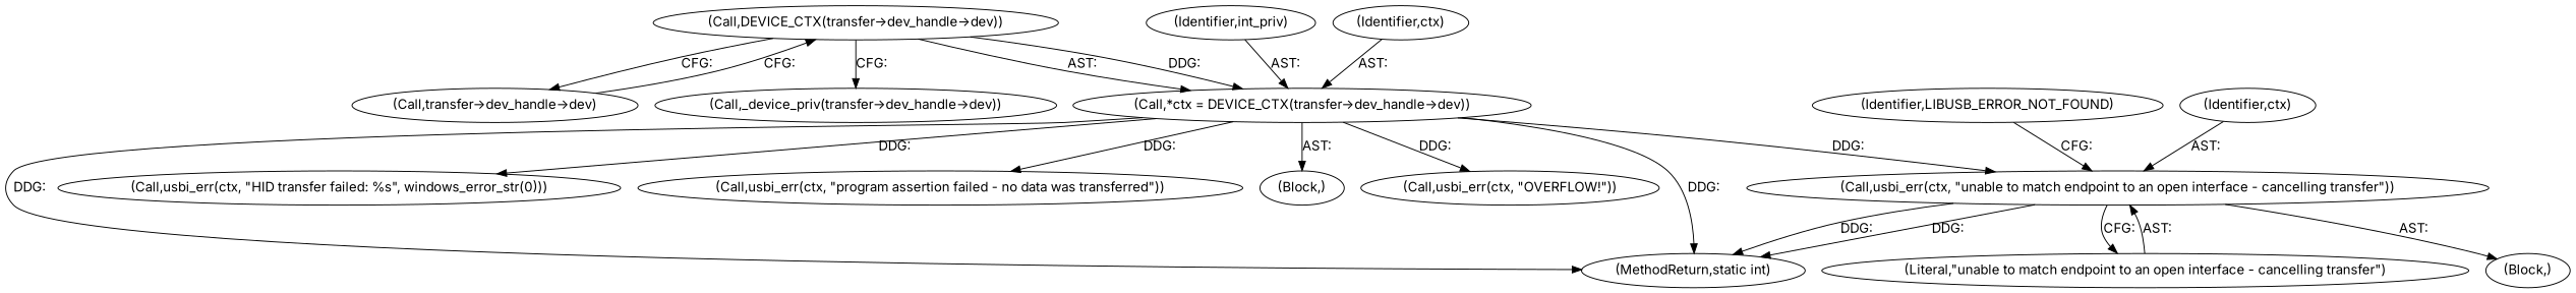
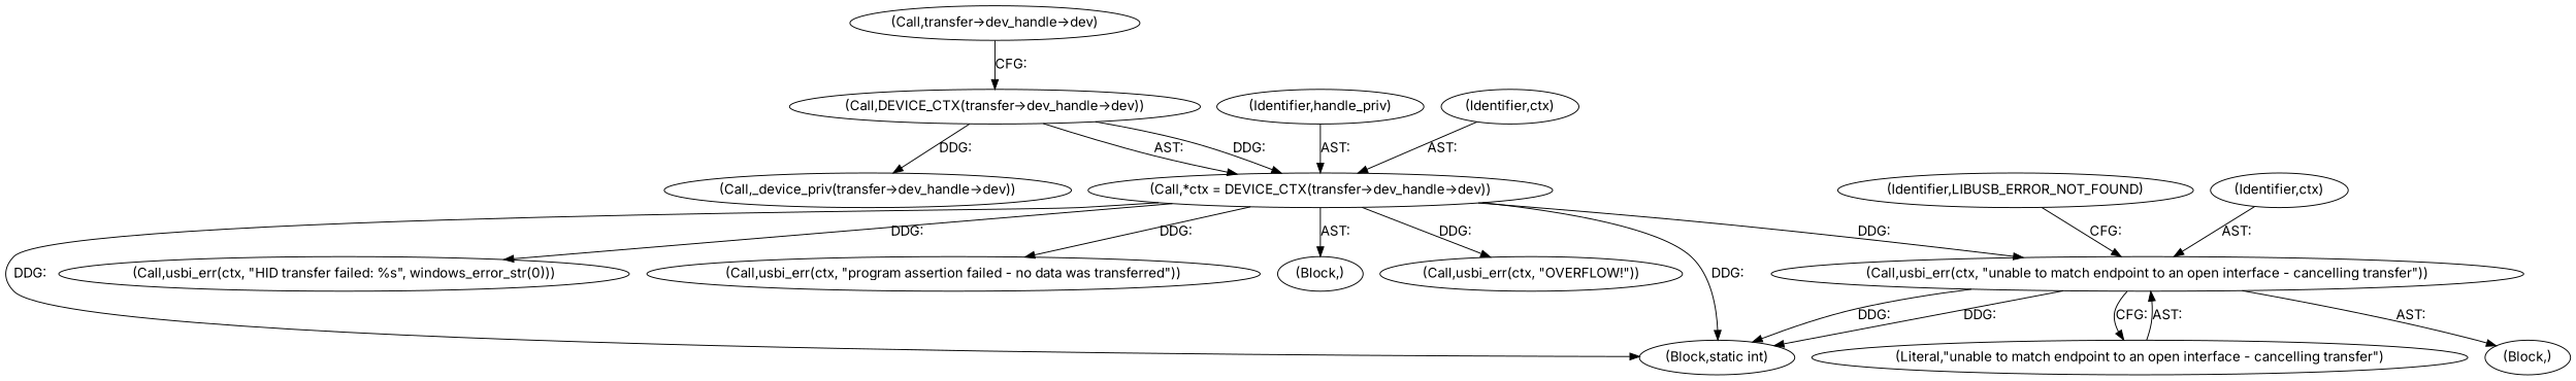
  digraph {
    fontname=Inter
    node [fontname=Inter]
    edge [fontname=Inter]
    n1 [label="(Call,usbi_err(ctx, \"unable to match endpoint to an open interface - cancelling transfer\"))"]
    n2 [label="(Block,)"]
-   n3 [label="(MethodReturn,static int)"]
+   n3 [label="(Block,static int)"]
    n4 [label="(Literal,\"unable to match endpoint to an open interface - cancelling transfer\")"]
    n5 [label="(Call,*ctx = DEVICE_CTX(transfer->dev_handle->dev))"]
    n6 [label="(Call,usbi_err(ctx, \"HID transfer failed: %s\", windows_error_str(0)))"]
    n7 [label="(Call,usbi_err(ctx, \"program assertion failed - no data was transferred\"))"]
    n8 [label="(Block,)"]
    n9 [label="(Call,usbi_err(ctx, \"OVERFLOW!\"))"]
    n10 [label="(Call,DEVICE_CTX(transfer->dev_handle->dev))"]
    n11 [label="(Call,transfer->dev_handle->dev)"]
    n12 [label="(Call,_device_priv(transfer->dev_handle->dev))"]
-   n13 [label="(Identifier,int_priv)"]
+   n13 [label="(Identifier,handle_priv)"]
    n14 [label="(Identifier,LIBUSB_ERROR_NOT_FOUND)"]
    n15 [label="(Identifier,ctx)"]
    n16 [label="(Identifier,ctx)"]
    n1 -> n2 [label="AST: "]
    n1 -> n3 [label="DDG: "]
    n1 -> n3 [label="DDG: "]
    n1 -> n4 [label="CFG: "]
    n4 -> n1 [label="AST: "]
    n5 -> n1 [label="DDG: "]
    n5 -> n3 [label="DDG: "]
    n5 -> n3 [label="DDG: "]
    n5 -> n6 [label="DDG: "]
    n5 -> n7 [label="DDG: "]
    n5 -> n8 [label="AST: "]
    n5 -> n9 [label="DDG: "]
    n10 -> n5 [label="AST: "]
    n10 -> n5 [label="DDG: "]
-   n10 -> n11 [label="CFG: "]
-   n10 -> n12 [label="CFG: "]
+   n10 -> n12 [label="DDG: "]
    n11 -> n10 [label="CFG: "]
    n13 -> n5 [label="AST: "]
    n14 -> n1 [label="CFG: "]
    n15 -> n5 [label="AST: "]
    n16 -> n1 [label="AST: "]
  }
